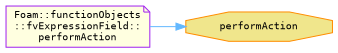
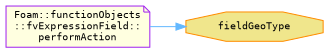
  digraph {
    rankdir=RL
    fontname="DejaVu Sans Mono"
    node [fontname="DejaVu Sans Mono" fontsize=10 style=filled]
-   n1 [color=darkorange fillcolor=khaki fontcolor=black height=0.2 label=performAction shape=octagon width=0.4]
+   n1 [color=darkorange fillcolor=khaki fontcolor=black height=0.2 label=fieldGeoType shape=octagon width=0.4]
    n2 [color=purple fillcolor=lightyellow height=0.2 label="Foam::functionObjects\l::fvExpressionField::\lperformAction" shape=note width=0.4]
    n1 -> n2 [color=steelblue1 dir=back fontname="DejaVu Sans Mono" fontsize=10 labelfontname=Helvetica labelfontsize=10 style=solid]
  }
